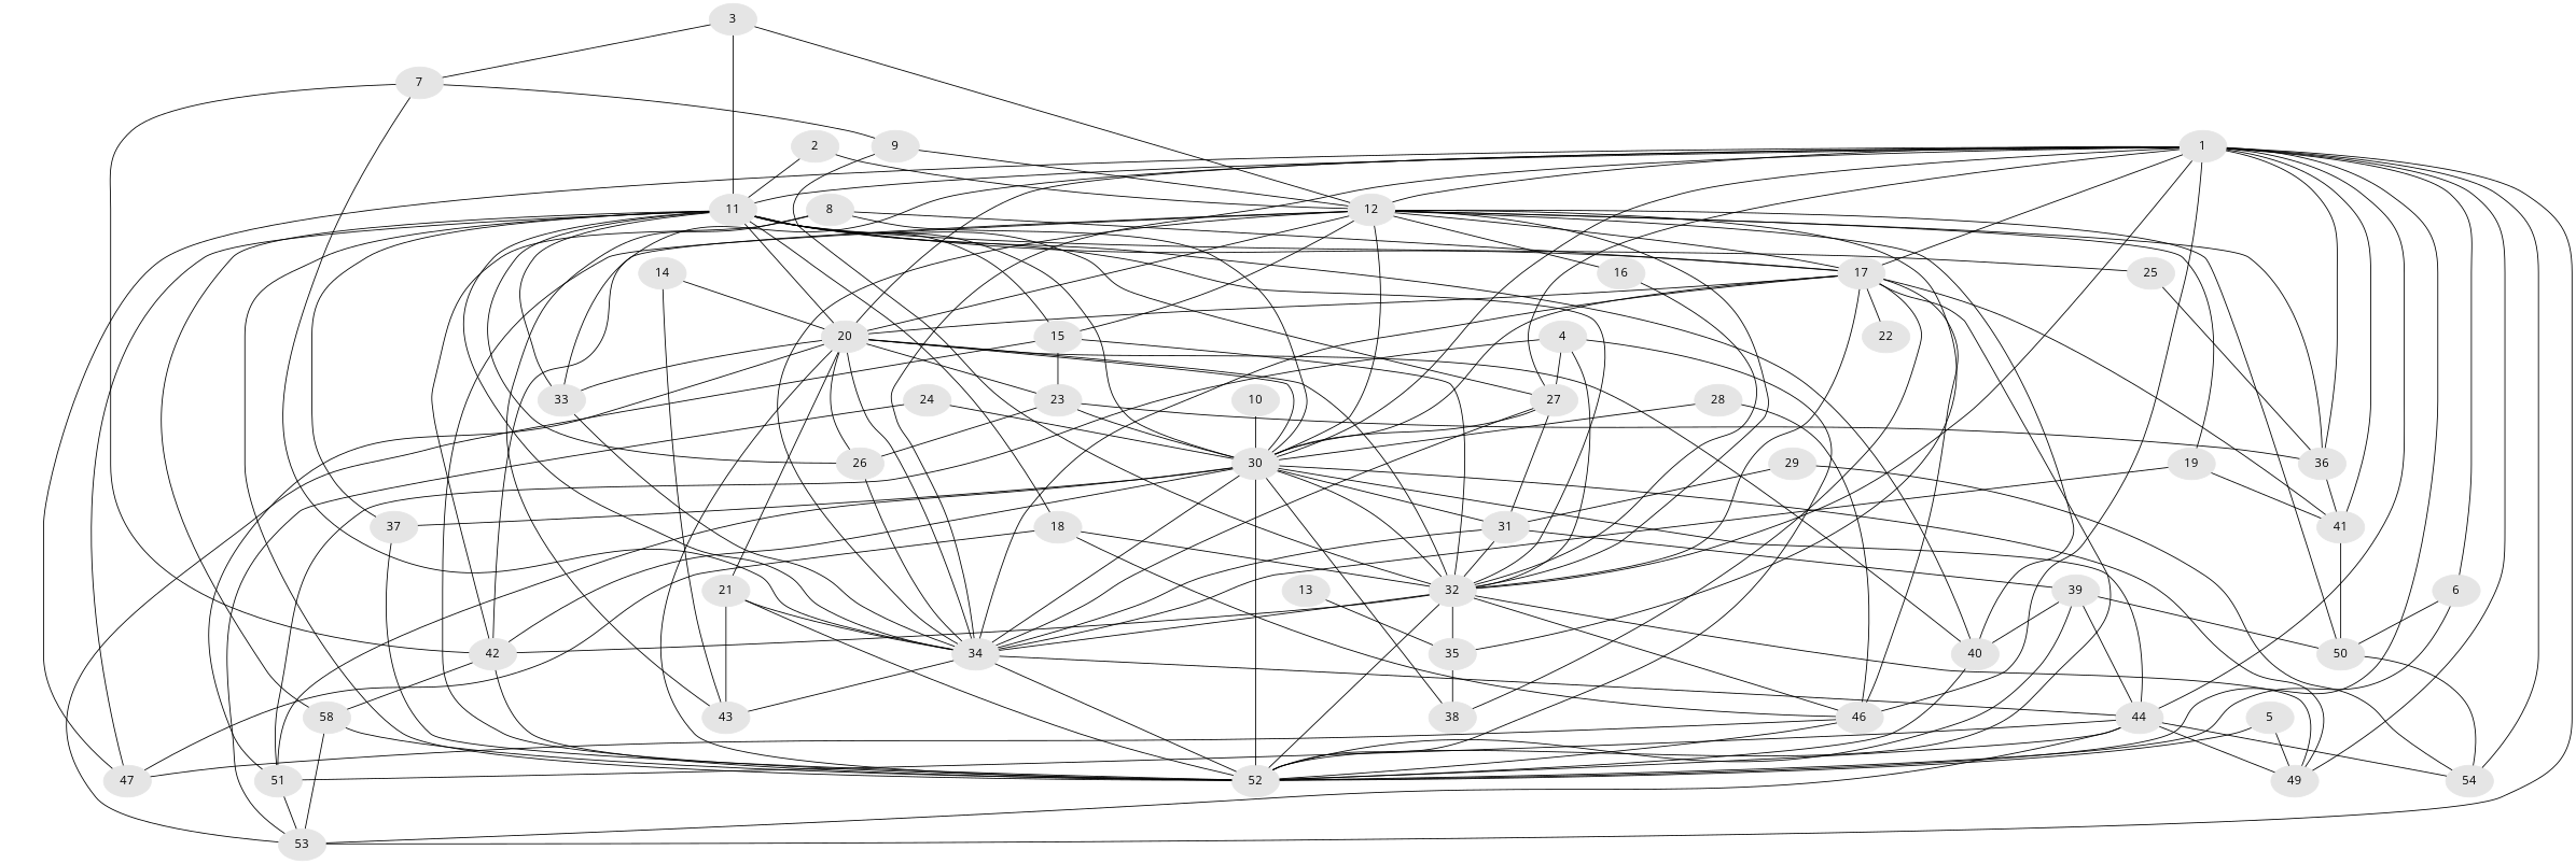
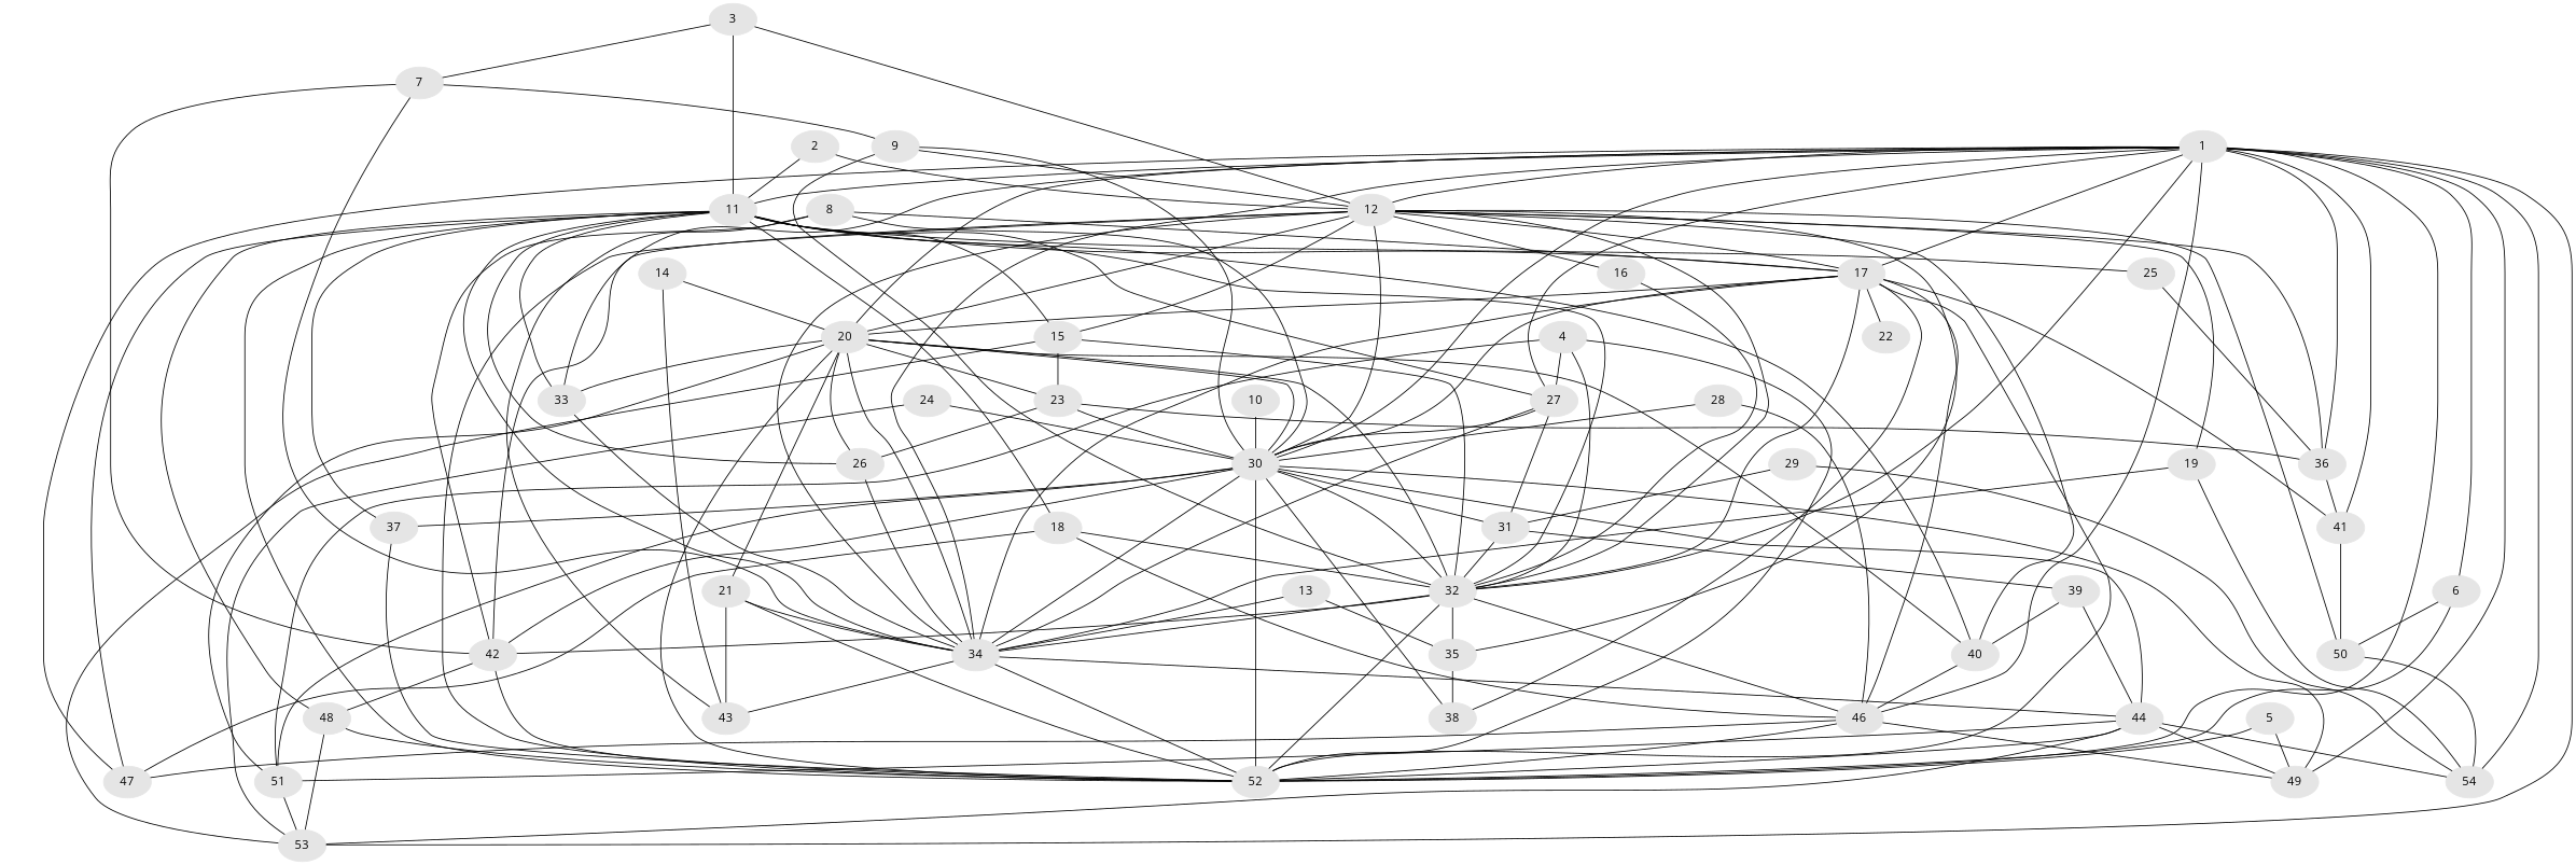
  graph {
    fontname="Open Sans"
    node [color=gray90 fontname="Open Sans" style=filled]
    edge [fontname="Open Sans" weight=1.0]
    1
    6
    11
    12
    17
    20
    27
    30
    32
    33
    34
    36
    41
    44
    46
    47
    49
    52
    53
    54
    50
    15
    18
    25
    26
    37
    40
-   48 [label=58]
+   48
    42
    16
    19
    35
    22
    38
    51
    23
    21
    31
    43
    2
    3
    7
    9
    4
    5
    8
    10
    13
    14
    24
    39
    28
    29
    1 -- 6
    1 -- 11
    1 -- 12
    1 -- 17 [weight=2.0]
    1 -- 20 [weight=2.0]
    1 -- 27
    1 -- 30
    1 -- 32
    1 -- 33
    1 -- 34
    1 -- 36
    1 -- 41 [weight=2.0]
-   1 -- 44
    1 -- 46
    1 -- 47
    1 -- 49
    1 -- 52 [weight=2.0]
    1 -- 53
    1 -- 54 [weight=2.0]
    6 -- 52
    6 -- 50
    11 -- 17
-   11 -- 20 [weight=2.0]
    11 -- 27
-   11 -- 30
+   9 -- 30
    11 -- 32
    11 -- 33
    11 -- 34 [weight=2.0]
    11 -- 47
    11 -- 52 [weight=4.0]
    11 -- 15
    11 -- 18
    11 -- 25
    11 -- 26
    11 -- 37
    11 -- 40
    11 -- 48
    12 -- 17 [weight=2.0]
    12 -- 20
    12 -- 30
    12 -- 32 [weight=2.0]
    12 -- 34 [weight=2.0]
    12 -- 36 [weight=2.0]
    12 -- 52 [weight=4.0]
    12 -- 50
    12 -- 15
    12 -- 40
    12 -- 42
    12 -- 16
    12 -- 19
    12 -- 35
    17 -- 20
    17 -- 30
    17 -- 32
    17 -- 34
    17 -- 41
    17 -- 46
    17 -- 52 [weight=2.0]
    17 -- 22
    17 -- 38
    20 -- 30
    20 -- 32 [weight=2.0]
    20 -- 33
    20 -- 34
    20 -- 52 [weight=2.0]
    20 -- 26
    20 -- 40
    20 -- 51
    20 -- 23
    20 -- 21
    27 -- 30
    27 -- 34
    27 -- 31
    30 -- 32 [weight=2.0]
    30 -- 34 [weight=2.0]
    30 -- 44 [weight=2.0]
    30 -- 49
    30 -- 52 [weight=3.0]
    30 -- 37 [weight=3.0]
    30 -- 42
    30 -- 38
    30 -- 51
    30 -- 31
    32 -- 34
    32 -- 46
-   32 -- 49
+   46 -- 49
    32 -- 52 [weight=3.0]
    32 -- 42
    32 -- 35 [weight=3.0]
    33 -- 34
    34 -- 44
    34 -- 52 [weight=2.0]
    34 -- 43 [weight=2.0]
    36 -- 41
    41 -- 50
    44 -- 49
    44 -- 52
    44 -- 53
    44 -- 54
    44 -- 51
    46 -- 47
    46 -- 52
    50 -- 54
    15 -- 32 [weight=2.0]
    15 -- 53
    15 -- 23
    18 -- 32 [weight=2.0]
    18 -- 46
    18 -- 47
    25 -- 36
    26 -- 34
    37 -- 52
-   40 -- 52
+   40 -- 46
    48 -- 52
    48 -- 53
    42 -- 52
    42 -- 48 [weight=2.0]
    16 -- 32
    19 -- 34
-   19 -- 41
+   19 -- 54
    35 -- 38
    51 -- 53
    23 -- 30
    23 -- 36
    23 -- 26
    21 -- 34
    21 -- 52
    21 -- 43
    31 -- 32
    31 -- 39
    2 -- 11
    2 -- 12
    3 -- 11
    3 -- 12
    3 -- 7
    7 -- 34
    7 -- 42
    7 -- 9
    9 -- 12
    9 -- 32
    4 -- 27
    4 -- 32
    4 -- 52
    4 -- 51
    5 -- 49
    5 -- 52 [weight=2.0]
    8 -- 17
    8 -- 30
    8 -- 42
    8 -- 43
    10 -- 30 [weight=2.0]
-   31 -- 34
+   13 -- 34
    13 -- 35
    14 -- 20
    14 -- 43
    24 -- 30
    24 -- 53
    39 -- 44
-   39 -- 52
-   39 -- 50
    39 -- 40
    28 -- 30 [weight=2.0]
    28 -- 46
    29 -- 54
    29 -- 31
  }
